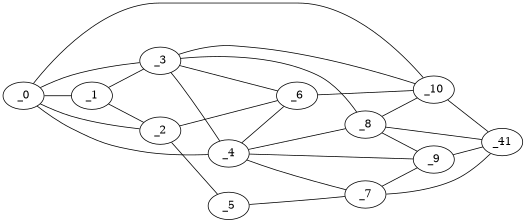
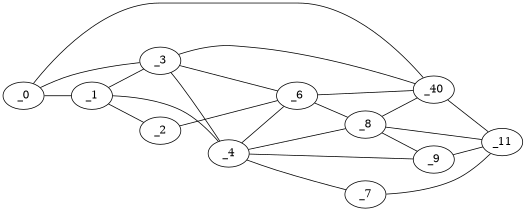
  graph {
    rankdir=LR
    node [x=121 y=28]
    edge [valence=1]
    _0 [x=7 y=55]
    _1 [x=21 y=42]
    _2 [x=23]
    _3 [x=101 y=87]
-   _10 [y=97]
+   _10 [y=97 label=_40]
    _4 [x=106 y=57]
-   _5 [x=108]
    _6 [x=111 y=85]
-   _11 [x=124 y=69 label=_41]
+   _11 [x=124 y=69]
    _7 [x=115 y=32]
    _8 [x=119 y=80]
    _9 [y=62]
    _0 -- _1 [valence=2]
-   _0 -- _2
    _0 -- _3
    _0 -- _10
    _1 -- _2 [valence=2]
    _1 -- _3 [valence=2]
-   _0 -- _4 [valence=2]
-   _2 -- _5
+   _1 -- _4 [valence=2]
    _2 -- _6
    _3 -- _10 [valence=2]
    _3 -- _4
    _3 -- _6
    _10 -- _11
    _4 -- _6 [valence=2]
    _4 -- _7
    _4 -- _8
    _4 -- _9 [valence=2]
-   _5 -- _7
    _6 -- _10 [valence=2]
-   _3 -- _8
+   _6 -- _8
    _7 -- _11
-   _7 -- _9 [valence=2]
    _8 -- _10 [valence=2]
    _8 -- _11
    _8 -- _9 [valence=2]
    _9 -- _11 [valence=2]
  }
